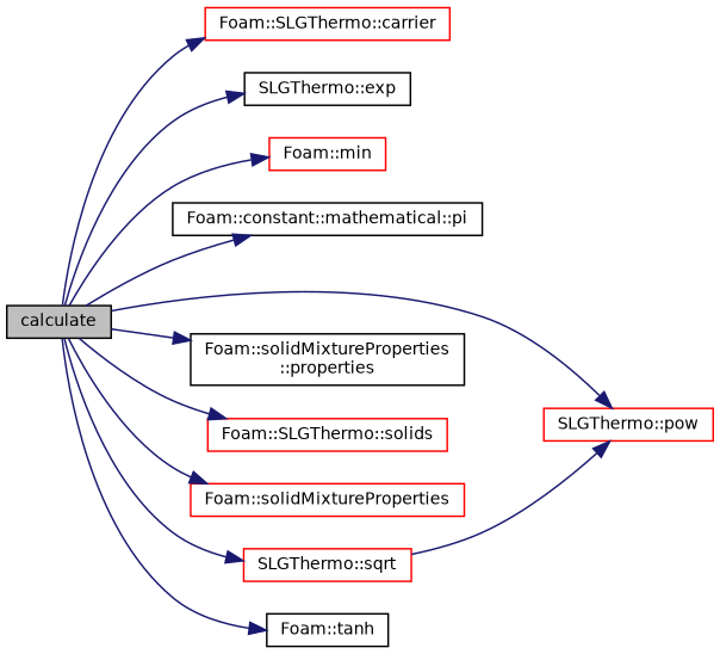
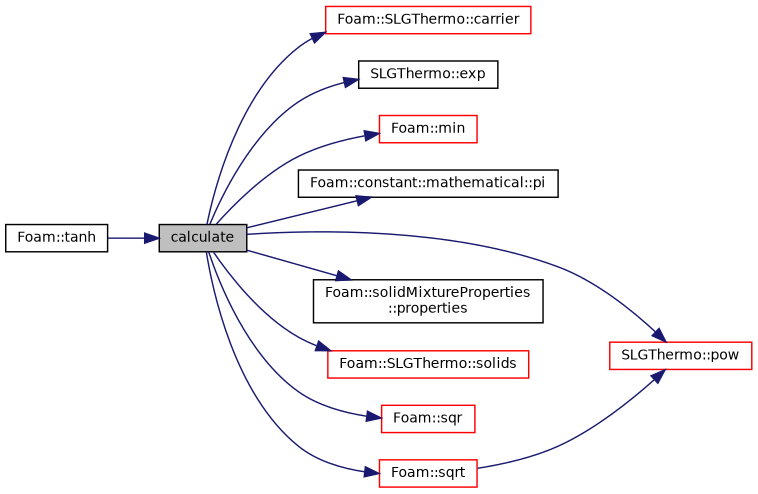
  digraph {
    rankdir=LR
    node [color=red fontname=Helvetica fontsize=10 shape=record]
    edge [color=midnightblue fontname=Helvetica fontsize=10 labelfontname=Helvetica labelfontsize=10 style=solid]
    n1 [color=black fillcolor=grey75 fontcolor=black height=0.2 label=calculate style=filled width=0.4]
    n2 [height=0.2 label="Foam::SLGThermo::carrier" width=0.4]
    n3 [color=black height=0.2 label="SLGThermo::exp" width=0.4]
    n4 [height=0.2 label="Foam::min" width=0.4]
    n5 [color=black height=0.2 label="Foam::constant::mathematical::pi" width=0.4]
    n6 [height=0.2 label="SLGThermo::pow" width=0.4]
    n7 [color=black height=0.2 label="Foam::solidMixtureProperties\l::properties" width=0.4]
    n8 [height=0.2 label="Foam::SLGThermo::solids" width=0.4]
-   n9 [height=0.2 label="Foam::solidMixtureProperties" width=0.4]
-   n10 [height=0.2 label="SLGThermo::sqrt" width=0.4]
+   n9 [height=0.2 label="Foam::sqr" width=0.4]
+   n10 [height=0.2 label="Foam::sqrt" width=0.4]
    n11 [color=black height=0.2 label="Foam::tanh" width=0.4]
    n1 -> n2
    n1 -> n3
    n1 -> n4
    n1 -> n5
    n1 -> n6
    n1 -> n7
    n1 -> n8
    n1 -> n9
    n1 -> n10
-   n1 -> n11
+   n11 -> n1
    n10 -> n6
  }
